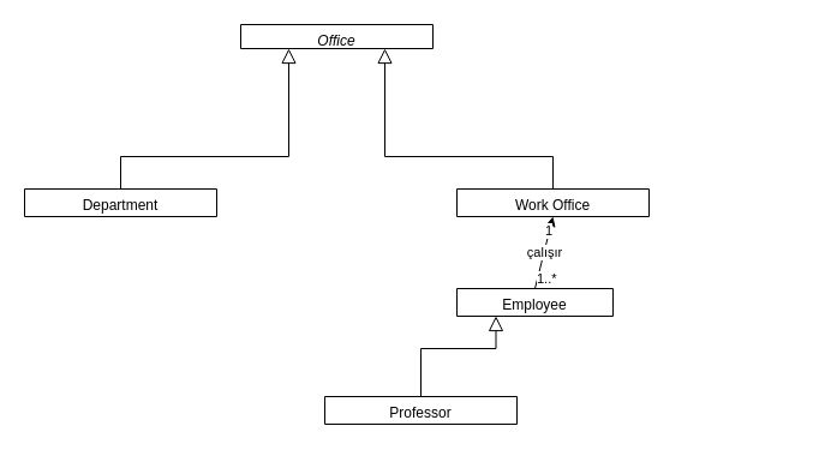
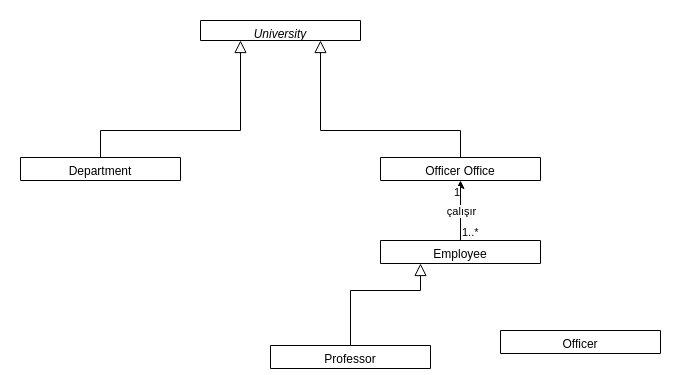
  <mxCell id="0" />
  <mxCell id="1" parent="0" />
- <mxCell id="2" value="Office" style="swimlane;fontStyle=2;align=center;verticalAlign=top;childLayout=stackLayout;horizontal=1;startSize=26;horizontalStack=0;resizeParent=1;resizeLast=0;collapsible=1;marginBottom=0;rounded=0;shadow=0;strokeWidth=1;" parent="1" vertex="1"><mxGeometry x="200" y="20" width="160" height="20" as="geometry"><mxRectangle x="230" y="140" width="160" height="26" as="alternateBounds" /></mxGeometry></mxCell>
+ <mxCell id="2" value="University" style="swimlane;fontStyle=2;align=center;verticalAlign=top;childLayout=stackLayout;horizontal=1;startSize=26;horizontalStack=0;resizeParent=1;resizeLast=0;collapsible=1;marginBottom=0;rounded=0;shadow=0;strokeWidth=1;" parent="1" vertex="1"><mxGeometry x="200" y="20" width="160" height="20" as="geometry"><mxRectangle x="230" y="140" width="160" height="26" as="alternateBounds" /></mxGeometry></mxCell>
  <mxCell id="3" value="Department" style="swimlane;fontStyle=0;align=center;verticalAlign=top;childLayout=stackLayout;horizontal=1;startSize=26;horizontalStack=0;resizeParent=1;resizeLast=0;collapsible=1;marginBottom=0;rounded=0;shadow=0;strokeWidth=1;" parent="1" vertex="1"><mxGeometry x="20" y="157" width="160" height="23" as="geometry"><mxRectangle x="130" y="380" width="160" height="26" as="alternateBounds" /></mxGeometry></mxCell>
  <mxCell id="4" value="" style="endArrow=block;endSize=10;endFill=0;shadow=0;strokeWidth=1;rounded=0;edgeStyle=elbowEdgeStyle;elbow=vertical;entryX=0.25;entryY=1;entryDx=0;entryDy=0;" parent="1" source="3" target="2" edge="1"><mxGeometry width="160" relative="1" as="geometry"><mxPoint x="60" y="213" as="sourcePoint" /><mxPoint x="60" y="213" as="targetPoint" /><Array as="points"><mxPoint x="230" y="130" /><mxPoint x="120" y="130" /><mxPoint x="120" y="130" /></Array></mxGeometry></mxCell>
- <mxCell id="5" value="Work Office" style="swimlane;fontStyle=0;align=center;verticalAlign=top;childLayout=stackLayout;horizontal=1;startSize=26;horizontalStack=0;resizeParent=1;resizeLast=0;collapsible=1;marginBottom=0;rounded=0;shadow=0;strokeWidth=1;" vertex="1" parent="1"><mxGeometry x="380" y="157" width="160" height="23" as="geometry"><mxRectangle x="550" y="145.5" width="170" height="26" as="alternateBounds" /></mxGeometry></mxCell>
+ <mxCell id="5" value="Officer Office" style="swimlane;fontStyle=0;align=center;verticalAlign=top;childLayout=stackLayout;horizontal=1;startSize=26;horizontalStack=0;resizeParent=1;resizeLast=0;collapsible=1;marginBottom=0;rounded=0;shadow=0;strokeWidth=1;" vertex="1" parent="1"><mxGeometry x="380" y="157" width="160" height="23" as="geometry"><mxRectangle x="550" y="145.5" width="170" height="26" as="alternateBounds" /></mxGeometry></mxCell>
  <mxCell id="6" value="" style="endArrow=block;endSize=10;endFill=0;shadow=0;strokeWidth=1;rounded=0;edgeStyle=elbowEdgeStyle;elbow=vertical;entryX=0.75;entryY=1;entryDx=0;entryDy=0;exitX=0.5;exitY=0;exitDx=0;exitDy=0;" edge="1" parent="1" source="5" target="2"><mxGeometry width="160" relative="1" as="geometry"><mxPoint x="489.5" y="155.5" as="sourcePoint" /><mxPoint x="489.5" y="38.5" as="targetPoint" /><Array as="points"><mxPoint x="470" y="130" /><mxPoint x="450" y="130" /><mxPoint x="410" y="130" /></Array></mxGeometry></mxCell>
- <mxCell id="7" value="Employee" style="swimlane;fontStyle=0;align=center;verticalAlign=top;childLayout=stackLayout;horizontal=1;startSize=26;horizontalStack=0;resizeParent=1;resizeLast=0;collapsible=1;marginBottom=0;rounded=0;shadow=0;strokeWidth=1;" vertex="1" parent="1"><mxGeometry x="380" y="240" width="130" height="23" as="geometry"><mxRectangle x="550" y="145.5" width="170" height="26" as="alternateBounds" /></mxGeometry></mxCell>
+ <mxCell id="7" value="Employee" style="swimlane;fontStyle=0;align=center;verticalAlign=top;childLayout=stackLayout;horizontal=1;startSize=26;horizontalStack=0;resizeParent=1;resizeLast=0;collapsible=1;marginBottom=0;rounded=0;shadow=0;strokeWidth=1;" vertex="1" parent="1"><mxGeometry x="380" y="240" width="160" height="23" as="geometry"><mxRectangle x="550" y="145.5" width="170" height="26" as="alternateBounds" /></mxGeometry></mxCell>
  <mxCell id="8" value="" style="endArrow=classic;html=1;rounded=0;exitX=0.5;exitY=0;exitDx=0;exitDy=0;entryX=0.5;entryY=1;entryDx=0;entryDy=0;" edge="1" parent="1" source="7" target="5"><mxGeometry relative="1" as="geometry"><mxPoint x="170" y="230" as="sourcePoint" /><mxPoint x="330" y="230" as="targetPoint" /></mxGeometry></mxCell>
  <mxCell id="9" value="çalışır" style="edgeLabel;resizable=0;html=1;align=center;verticalAlign=middle;strokeWidth=1;" connectable="0" vertex="1" parent="8"><mxGeometry relative="1" as="geometry" /></mxCell>
  <mxCell id="10" value="1..*" style="edgeLabel;resizable=0;html=1;align=left;verticalAlign=bottom;strokeWidth=1;" connectable="0" vertex="1" parent="8"><mxGeometry x="-1" relative="1" as="geometry" /></mxCell>
  <mxCell id="11" value="1" style="edgeLabel;resizable=0;html=1;align=right;verticalAlign=bottom;strokeWidth=1;" connectable="0" vertex="1" parent="8"><mxGeometry x="1" relative="1" as="geometry"><mxPoint y="20" as="offset" /></mxGeometry></mxCell>
- <mxCell id="12" value="Professor" style="swimlane;fontStyle=0;align=center;verticalAlign=top;childLayout=stackLayout;horizontal=1;startSize=26;horizontalStack=0;resizeParent=1;resizeLast=0;collapsible=1;marginBottom=0;rounded=0;shadow=0;strokeWidth=1;" vertex="1" parent="1"><mxGeometry x="270" y="330" width="160" height="23" as="geometry"><mxRectangle x="550" y="145.5" width="170" height="26" as="alternateBounds" /></mxGeometry></mxCell>
+ <mxCell id="12" value="Professor" style="swimlane;fontStyle=0;align=center;verticalAlign=top;childLayout=stackLayout;horizontal=1;startSize=26;horizontalStack=0;resizeParent=1;resizeLast=0;collapsible=1;marginBottom=0;rounded=0;shadow=0;strokeWidth=1;" vertex="1" parent="1"><mxGeometry x="270" y="345" width="160" height="23" as="geometry"><mxRectangle x="550" y="145.5" width="170" height="26" as="alternateBounds" /></mxGeometry></mxCell>
+ <mxCell id="13" value="Officer" style="swimlane;fontStyle=0;align=center;verticalAlign=top;childLayout=stackLayout;horizontal=1;startSize=26;horizontalStack=0;resizeParent=1;resizeLast=0;collapsible=1;marginBottom=0;rounded=0;shadow=0;strokeWidth=1;" vertex="1" parent="1"><mxGeometry x="500" y="330" width="160" height="23" as="geometry"><mxRectangle x="550" y="145.5" width="170" height="26" as="alternateBounds" /></mxGeometry></mxCell>
  <mxCell id="14" value="" style="endArrow=block;endSize=10;endFill=0;shadow=0;strokeWidth=1;rounded=0;edgeStyle=elbowEdgeStyle;elbow=vertical;entryX=0.25;entryY=1;entryDx=0;entryDy=0;exitX=0.5;exitY=0;exitDx=0;exitDy=0;" edge="1" parent="1" source="12" target="7"><mxGeometry width="160" relative="1" as="geometry"><mxPoint x="130" y="167" as="sourcePoint" /><mxPoint x="240" y="50" as="targetPoint" /><Array as="points"><mxPoint x="380" y="290" /><mxPoint x="240" y="140" /><mxPoint x="130" y="140" /><mxPoint x="130" y="140" /></Array></mxGeometry></mxCell>
